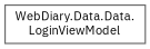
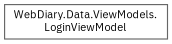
  digraph {
    rankdir=LR
    fontname="IBM Plex Sans"
-   n1 [color=grey40 fillcolor=white fontname="IBM Plex Sans" fontsize=10 height=0.2 label="WebDiary.Data.Data.\lLoginViewModel" shape=box style=filled width=0.4]
+   n1 [color=grey40 fillcolor=white fontname="IBM Plex Sans" fontsize=10 height=0.2 label="WebDiary.Data.ViewModels.\lLoginViewModel" shape=box style=filled width=0.4]
  }
